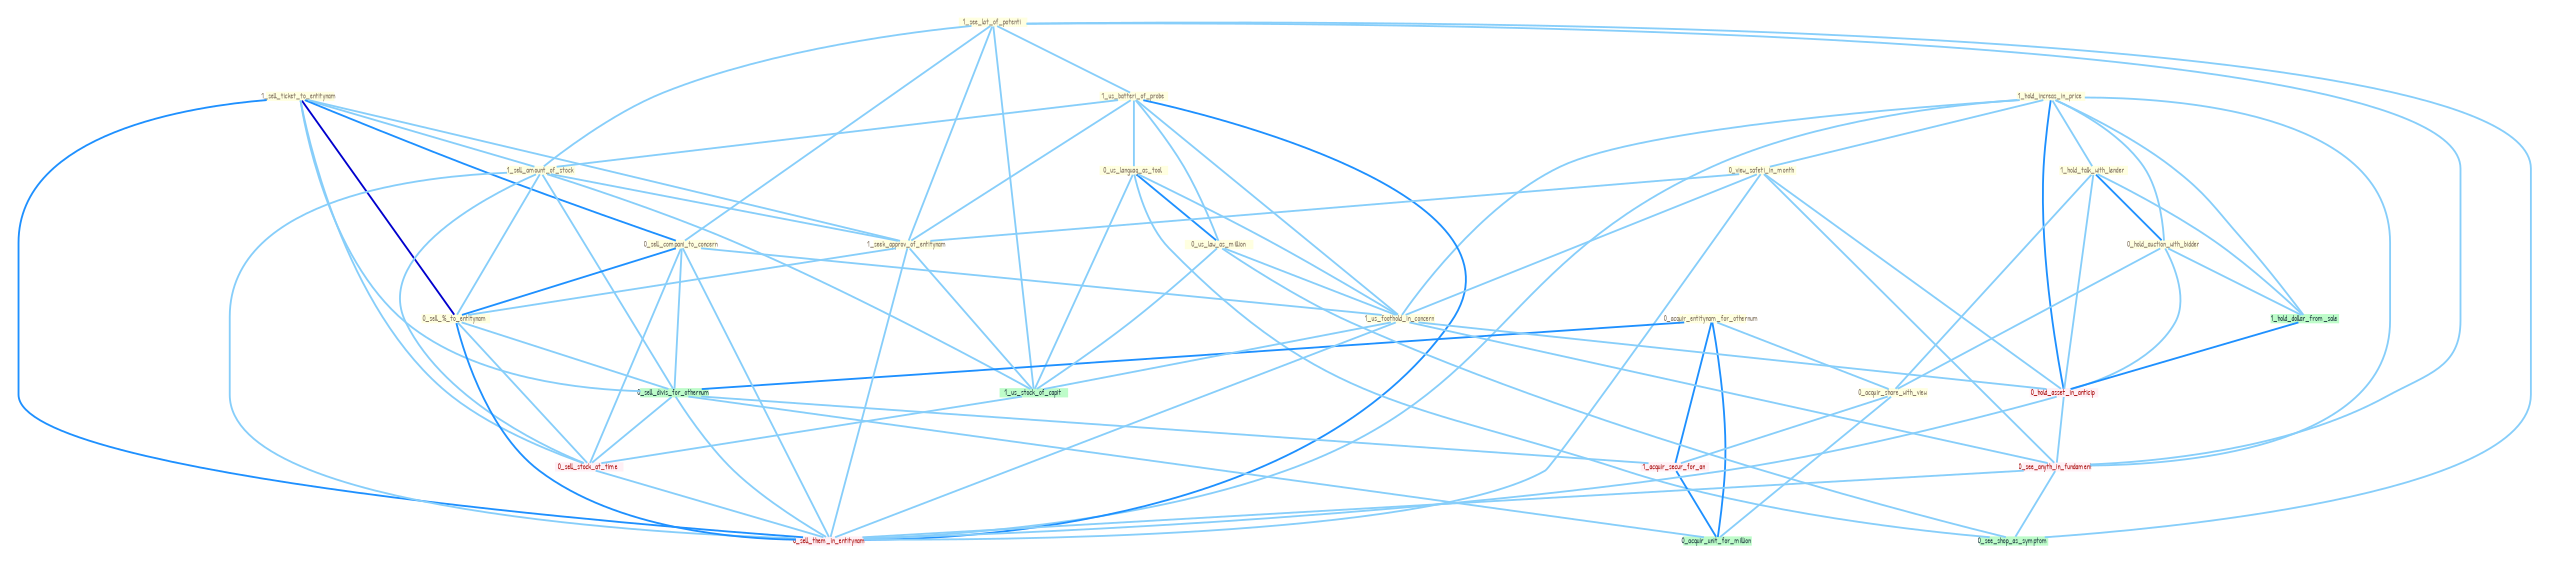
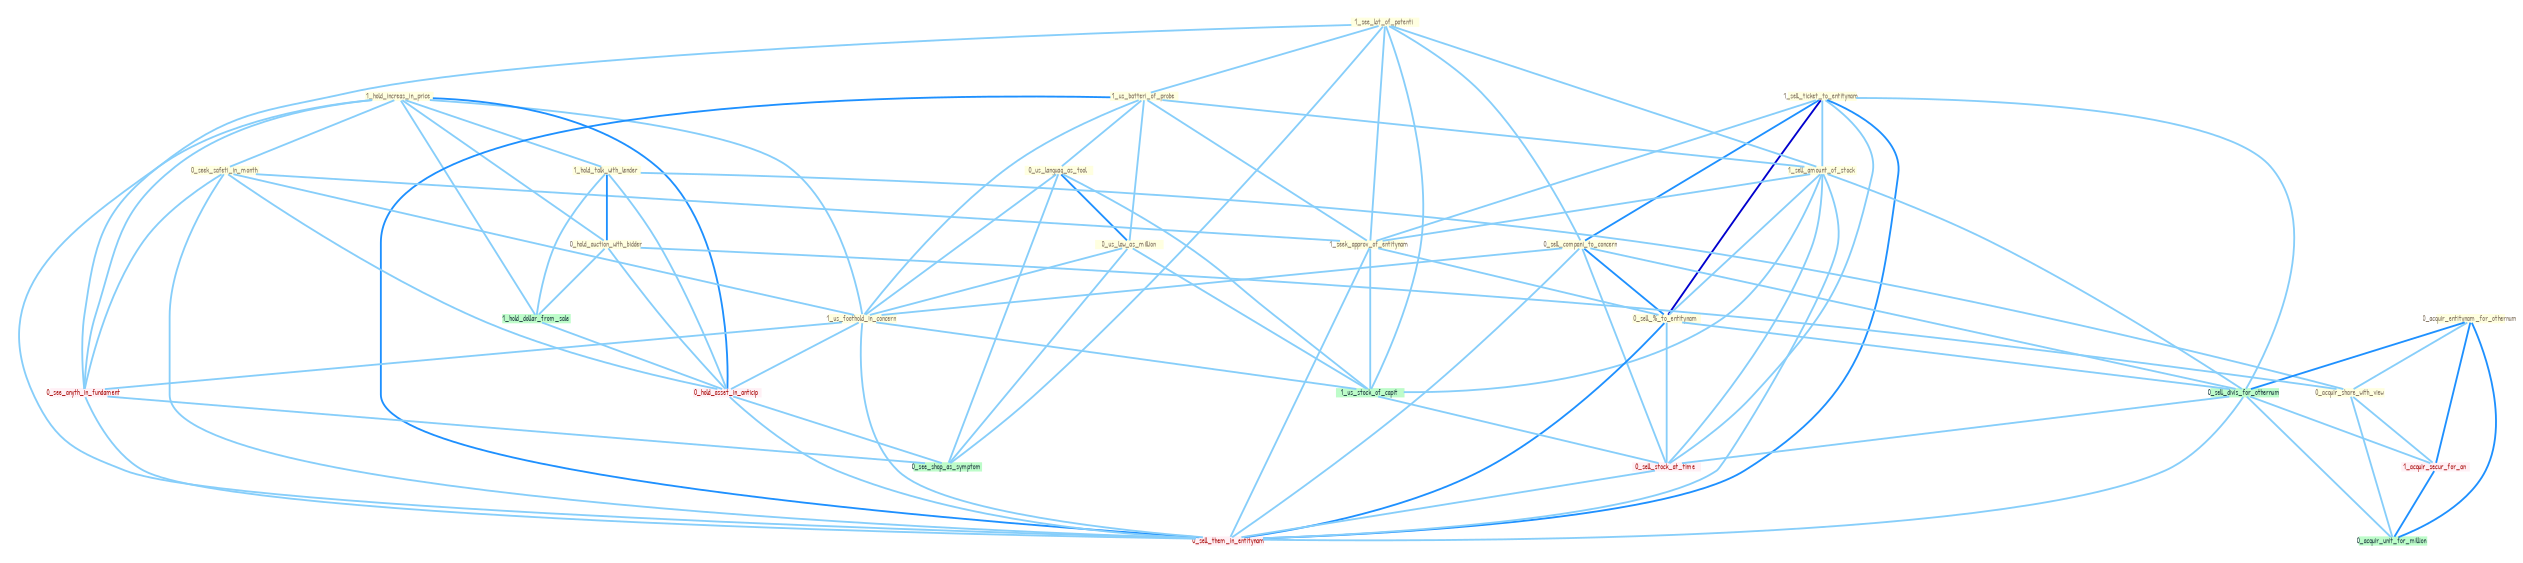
  graph {
    fontname="Patrick Hand"
    node [color="#ffffe0" fixedsize=true fontcolor="#8b7d6b" fontname="Patrick Hand" fontsize=4 shape=polygon style=filled]
    edge [color="#87cefa" fontname="Patrick Hand" w=1]
    "1_sell_ticket_to_entitynam " [height=.06 width=.5]
    "1_hold_increas_in_price " [height=.06 width=.5]
    "1_see_lot_of_potenti " [height=.06 width=.5]
    "1_us_batteri_of_probe " [height=.06 width=.5]
    "0_us_languag_as_tool " [height=.06 width=.5]
-   "0_seek_safeti_in_month " [height=.06 width=.5 label="0_view_safeti_in_month"]
+   "0_seek_safeti_in_month " [height=.06 width=.5]
    "1_sell_amount_of_stock " [height=.06 width=.5]
    "1_hold_talk_with_lender " [height=.06 width=.5]
    "0_acquir_entitynam_for_othernum " [height=.06 width=.5]
    "0_sell_compani_to_concern " [height=.06 width=.5]
    n11 [height=.06 label="0_us_law_as_million" width=.5]
    "1_seek_approv_of_entitynam " [height=.06 width=.5]
    "0_hold_auction_with_bidder " [height=.06 width=.5]
    "0_acquir_share_with_view " [height=.06 width=.5]
    "1_us_foothold_in_concern " [height=.06 width=.5]
    "0_sell_%_to_entitynam " [height=.06 width=.5]
    "1_acquir_secur_for_an " [color="#fff0f5" fontcolor="#b22222" height=.06 width=.5]
    "0_hold_asset_in_anticip " [color="#fff0f5" fontcolor="#b22222" height=.06 width=.5]
    "0_sell_stock_at_time " [color="#fff0f5" fontcolor="#b22222" height=.06 width=.5]
    "0_see_anyth_in_fundament " [color="#fff0f5" fontcolor="#b22222" height=.06 width=.5]
    "0_sell_them_in_entitynam " [color="#fff0f5" fontcolor="#b22222" height=.06 width=.5]
    "0_sell_divis_for_othernum " [color="#BDFCC9" fontcolor="#2f4f4f" height=.06 width=.5]
    "1_hold_dollar_from_sale " [color="#BDFCC9" fontcolor="#2f4f4f" height=.06 width=.5]
    "1_us_stock_of_capit " [color="#BDFCC9" fontcolor="#2f4f4f" height=.06 width=.5]
    "0_see_shop_as_symptom " [color="#BDFCC9" fontcolor="#2f4f4f" height=.06 width=.5]
    "0_acquir_unit_for_million " [color="#BDFCC9" fontcolor="#2f4f4f" height=.06 width=.5]
    subgraph sub_1 {
      "1_sell_ticket_to_entitynam "
      "1_hold_increas_in_price "
      "1_see_lot_of_potenti "
      "1_us_batteri_of_probe "
      "0_us_languag_as_tool "
      "0_seek_safeti_in_month "
      "1_sell_amount_of_stock "
      "1_hold_talk_with_lender "
      "0_acquir_entitynam_for_othernum "
      "0_sell_compani_to_concern "
      n11
      "1_seek_approv_of_entitynam "
      "0_hold_auction_with_bidder "
      "0_acquir_share_with_view "
      "1_us_foothold_in_concern "
      "0_sell_%_to_entitynam "
    }
    subgraph sub_2 {
      "1_acquir_secur_for_an "
      "0_hold_asset_in_anticip "
      "0_sell_stock_at_time "
      "0_see_anyth_in_fundament "
      "0_sell_them_in_entitynam "
    }
    "1_sell_ticket_to_entitynam " -- "1_sell_amount_of_stock "
    "1_sell_ticket_to_entitynam " -- "0_sell_compani_to_concern " [color="#1e90ff" w=2]
    "1_sell_ticket_to_entitynam " -- "1_seek_approv_of_entitynam "
    "1_sell_ticket_to_entitynam " -- "0_sell_%_to_entitynam " [color="#0000cd" w=3]
    "1_sell_ticket_to_entitynam " -- "0_sell_stock_at_time "
    "1_sell_ticket_to_entitynam " -- "0_sell_them_in_entitynam " [color="#1e90ff" w=2]
    "1_sell_ticket_to_entitynam " -- "0_sell_divis_for_othernum "
    "1_hold_increas_in_price " -- "0_seek_safeti_in_month "
    "1_hold_increas_in_price " -- "1_hold_talk_with_lender "
    "1_hold_increas_in_price " -- "0_hold_auction_with_bidder "
    "1_hold_increas_in_price " -- "1_us_foothold_in_concern "
    "1_hold_increas_in_price " -- "0_hold_asset_in_anticip " [color="#1e90ff" w=2]
    "1_hold_increas_in_price " -- "0_see_anyth_in_fundament "
    "1_hold_increas_in_price " -- "0_sell_them_in_entitynam "
    "1_hold_increas_in_price " -- "1_hold_dollar_from_sale "
    "1_see_lot_of_potenti " -- "1_us_batteri_of_probe "
    "1_see_lot_of_potenti " -- "1_sell_amount_of_stock "
    "1_see_lot_of_potenti " -- "0_sell_compani_to_concern "
    "1_see_lot_of_potenti " -- "1_seek_approv_of_entitynam "
    "1_see_lot_of_potenti " -- "0_see_anyth_in_fundament "
    "1_see_lot_of_potenti " -- "1_us_stock_of_capit "
    "1_see_lot_of_potenti " -- "0_see_shop_as_symptom "
    "1_us_batteri_of_probe " -- "0_us_languag_as_tool "
    "1_us_batteri_of_probe " -- "1_sell_amount_of_stock "
    "1_us_batteri_of_probe " -- n11
    "1_us_batteri_of_probe " -- "1_seek_approv_of_entitynam "
    "1_us_batteri_of_probe " -- "1_us_foothold_in_concern "
    "1_us_batteri_of_probe " -- "0_sell_them_in_entitynam " [color="#1e90ff" w=2]
    "0_us_languag_as_tool " -- n11 [color="#1e90ff" w=2]
    "0_us_languag_as_tool " -- "1_us_foothold_in_concern "
    "0_us_languag_as_tool " -- "1_us_stock_of_capit "
    "0_us_languag_as_tool " -- "0_see_shop_as_symptom "
    "0_seek_safeti_in_month " -- "1_seek_approv_of_entitynam "
    "0_seek_safeti_in_month " -- "1_us_foothold_in_concern "
    "0_seek_safeti_in_month " -- "0_hold_asset_in_anticip "
    "0_seek_safeti_in_month " -- "0_see_anyth_in_fundament "
    "0_seek_safeti_in_month " -- "0_sell_them_in_entitynam "
    "1_sell_amount_of_stock " -- "1_seek_approv_of_entitynam "
    "1_sell_amount_of_stock " -- "0_sell_%_to_entitynam "
    "1_sell_amount_of_stock " -- "0_sell_stock_at_time "
    "1_sell_amount_of_stock " -- "0_sell_them_in_entitynam "
    "1_sell_amount_of_stock " -- "0_sell_divis_for_othernum "
    "1_sell_amount_of_stock " -- "1_us_stock_of_capit "
    "1_hold_talk_with_lender " -- "0_hold_auction_with_bidder " [color="#1e90ff" w=2]
    "1_hold_talk_with_lender " -- "0_acquir_share_with_view "
    "1_hold_talk_with_lender " -- "0_hold_asset_in_anticip "
    "1_hold_talk_with_lender " -- "1_hold_dollar_from_sale "
    "0_acquir_entitynam_for_othernum " -- "0_acquir_share_with_view "
    "0_acquir_entitynam_for_othernum " -- "1_acquir_secur_for_an " [color="#1e90ff" w=2]
    "0_acquir_entitynam_for_othernum " -- "0_sell_divis_for_othernum " [color="#1e90ff" w=2]
    "0_acquir_entitynam_for_othernum " -- "0_acquir_unit_for_million " [color="#1e90ff" w=2]
    "0_sell_compani_to_concern " -- "1_us_foothold_in_concern "
    "0_sell_compani_to_concern " -- "0_sell_%_to_entitynam " [color="#1e90ff" w=2]
    "0_sell_compani_to_concern " -- "0_sell_stock_at_time "
    "0_sell_compani_to_concern " -- "0_sell_them_in_entitynam "
    "0_sell_compani_to_concern " -- "0_sell_divis_for_othernum "
    n11 -- "1_us_foothold_in_concern "
    n11 -- "1_us_stock_of_capit "
    n11 -- "0_see_shop_as_symptom "
    "1_seek_approv_of_entitynam " -- "0_sell_%_to_entitynam "
    "1_seek_approv_of_entitynam " -- "0_sell_them_in_entitynam "
    "1_seek_approv_of_entitynam " -- "1_us_stock_of_capit "
    "0_hold_auction_with_bidder " -- "0_acquir_share_with_view "
    "0_hold_auction_with_bidder " -- "0_hold_asset_in_anticip "
    "0_hold_auction_with_bidder " -- "1_hold_dollar_from_sale "
    "0_acquir_share_with_view " -- "1_acquir_secur_for_an "
    "0_acquir_share_with_view " -- "0_acquir_unit_for_million "
    "1_us_foothold_in_concern " -- "0_hold_asset_in_anticip "
    "1_us_foothold_in_concern " -- "0_see_anyth_in_fundament "
    "1_us_foothold_in_concern " -- "0_sell_them_in_entitynam "
    "1_us_foothold_in_concern " -- "1_us_stock_of_capit "
    "0_sell_%_to_entitynam " -- "0_sell_stock_at_time "
    "0_sell_%_to_entitynam " -- "0_sell_them_in_entitynam " [color="#1e90ff" w=2]
    "0_sell_%_to_entitynam " -- "0_sell_divis_for_othernum "
    "1_acquir_secur_for_an " -- "0_acquir_unit_for_million " [color="#1e90ff" w=2]
-   "0_hold_asset_in_anticip " -- "0_see_anyth_in_fundament "
+   "0_hold_asset_in_anticip " -- "0_see_shop_as_symptom "
    "0_hold_asset_in_anticip " -- "0_sell_them_in_entitynam "
    "0_sell_stock_at_time " -- "0_sell_them_in_entitynam "
    "0_see_anyth_in_fundament " -- "0_sell_them_in_entitynam "
    "0_see_anyth_in_fundament " -- "0_see_shop_as_symptom "
    "0_sell_divis_for_othernum " -- "1_acquir_secur_for_an "
    "0_sell_divis_for_othernum " -- "0_sell_stock_at_time "
    "0_sell_divis_for_othernum " -- "0_sell_them_in_entitynam "
    "0_sell_divis_for_othernum " -- "0_acquir_unit_for_million "
-   "1_hold_dollar_from_sale " -- "0_hold_asset_in_anticip " [color="#1e90ff"]
+   "1_hold_dollar_from_sale " -- "0_hold_asset_in_anticip "
    "1_us_stock_of_capit " -- "0_sell_stock_at_time "
  }
